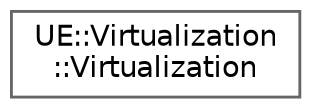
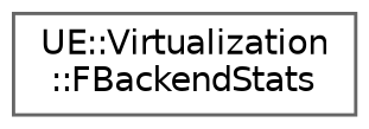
  digraph {
    rankdir=LR
-   n1 [color=grey40 fillcolor=white fontname=Helvetica fontsize=10 height=0.2 label="UE::Virtualization\l::Virtualization" shape=box style=filled width=0.4]
+   n1 [color=grey40 fillcolor=white fontname=Helvetica fontsize=10 height=0.2 label="UE::Virtualization\l::FBackendStats" shape=box style=filled width=0.4]
  }
